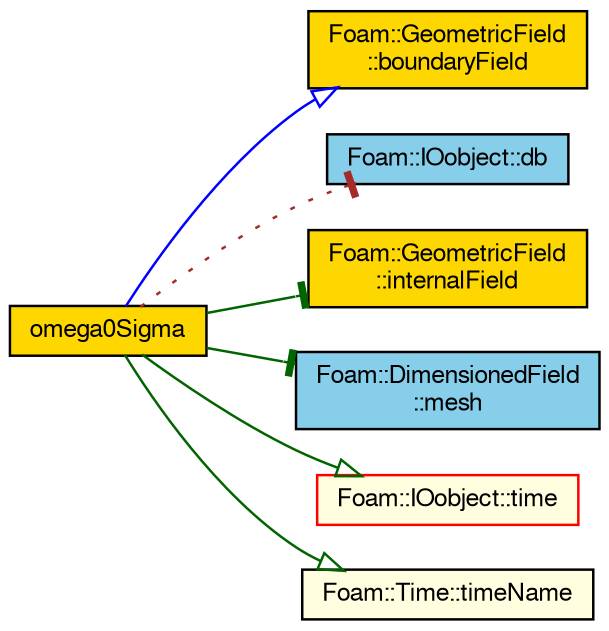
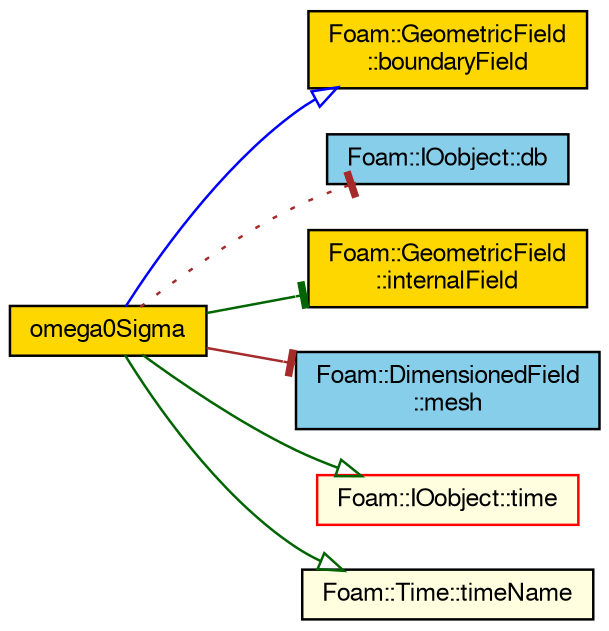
  digraph {
    rankdir=LR
    node [color=black fillcolor=gold fontname=FreeSans fontsize=10 shape=record style=filled]
    edge [arrowhead=onormal color=darkgreen fontname=FreeSans fontsize=10 labelfontname=FreeSans labelfontsize=10 style=solid]
    n1 [fontcolor=black height=0.2 label=omega0Sigma width=0.4]
    n2 [height=0.2 label="Foam::GeometricField\l::boundaryField" width=0.4]
    n3 [fillcolor=skyblue height=0.2 label="Foam::IOobject::db" width=0.4]
    n4 [height=0.2 label="Foam::GeometricField\l::internalField" width=0.4]
    n5 [fillcolor=skyblue height=0.2 label="Foam::DimensionedField\l::mesh" width=0.4]
    n6 [color=red fillcolor=lightyellow height=0.2 label="Foam::IOobject::time" width=0.4]
    n7 [fillcolor=lightyellow height=0.2 label="Foam::Time::timeName" width=0.4]
    n1 -> n2 [color=blue]
    n1 -> n3 [arrowhead=tee color=brown style=dotted]
    n1 -> n4 [arrowhead=tee]
-   n1 -> n5 [arrowhead=tee]
+   n1 -> n5 [arrowhead=tee color=brown]
    n1 -> n6
    n1 -> n7
  }
